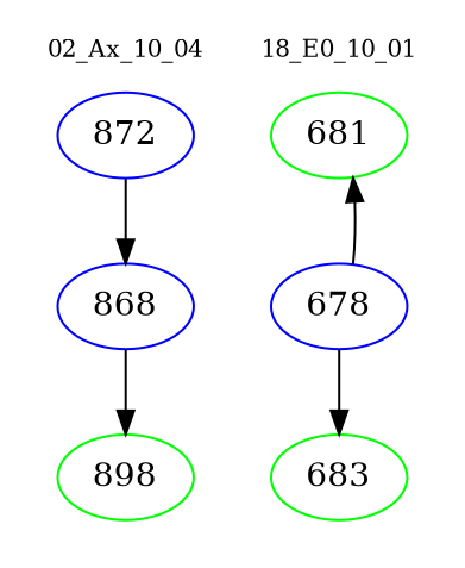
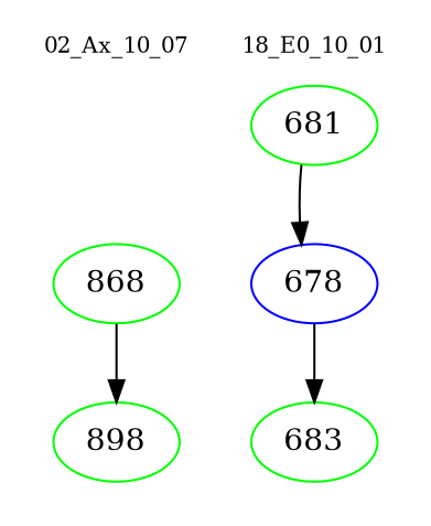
  digraph {
    node [color=blue]
    edge [color=black]
-   n1 [label=872]
-   n2 [label=868]
+   n2 [color=green label=868]
    n3 [color=green label=898]
    n4 [color=green label=681]
    n5 [label=678]
    n6 [color=green label=683]
    subgraph cluster_1 {
      color=white
      fontsize=10
-     label="02_Ax_10_04"
-     n1
+     label="02_Ax_10_07"
      n2
      n3
    }
    subgraph cluster_2 {
      color=white
      fontsize=10
      label="18_E0_10_01"
      n4
      n5
      n6
    }
-   n1 -> n2
    n2 -> n3
-   n5 -> n4
+   n4 -> n5
    n5 -> n6
  }
